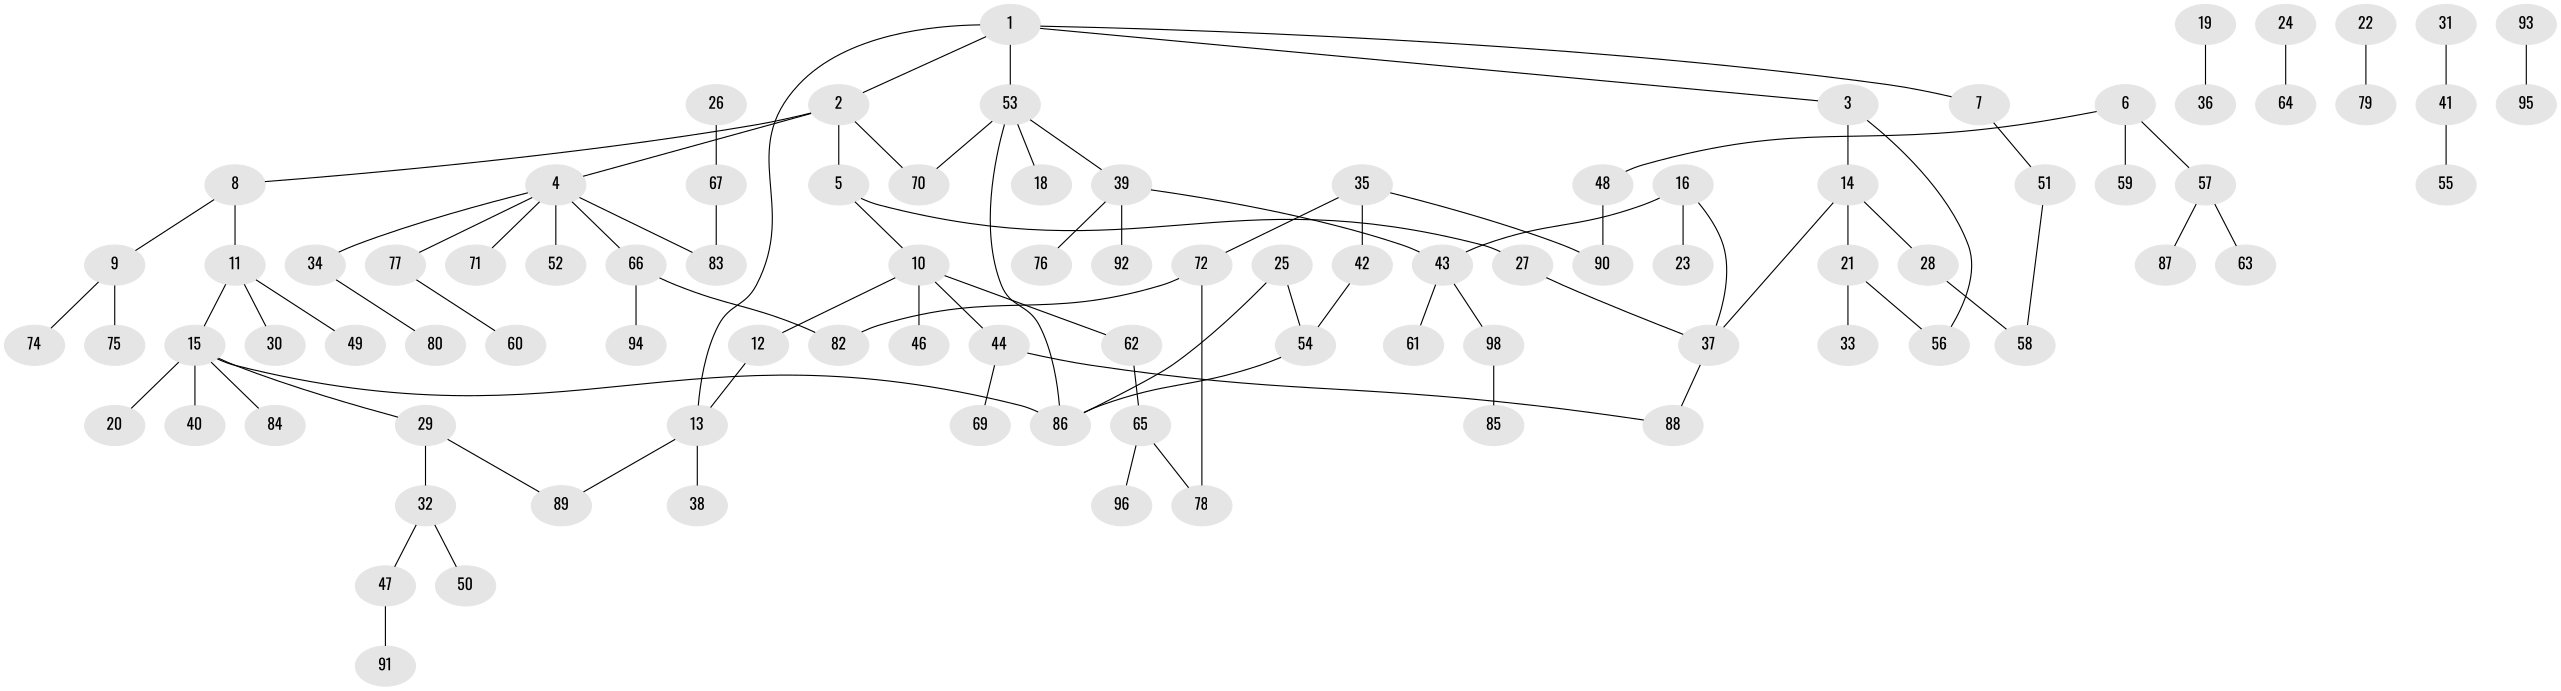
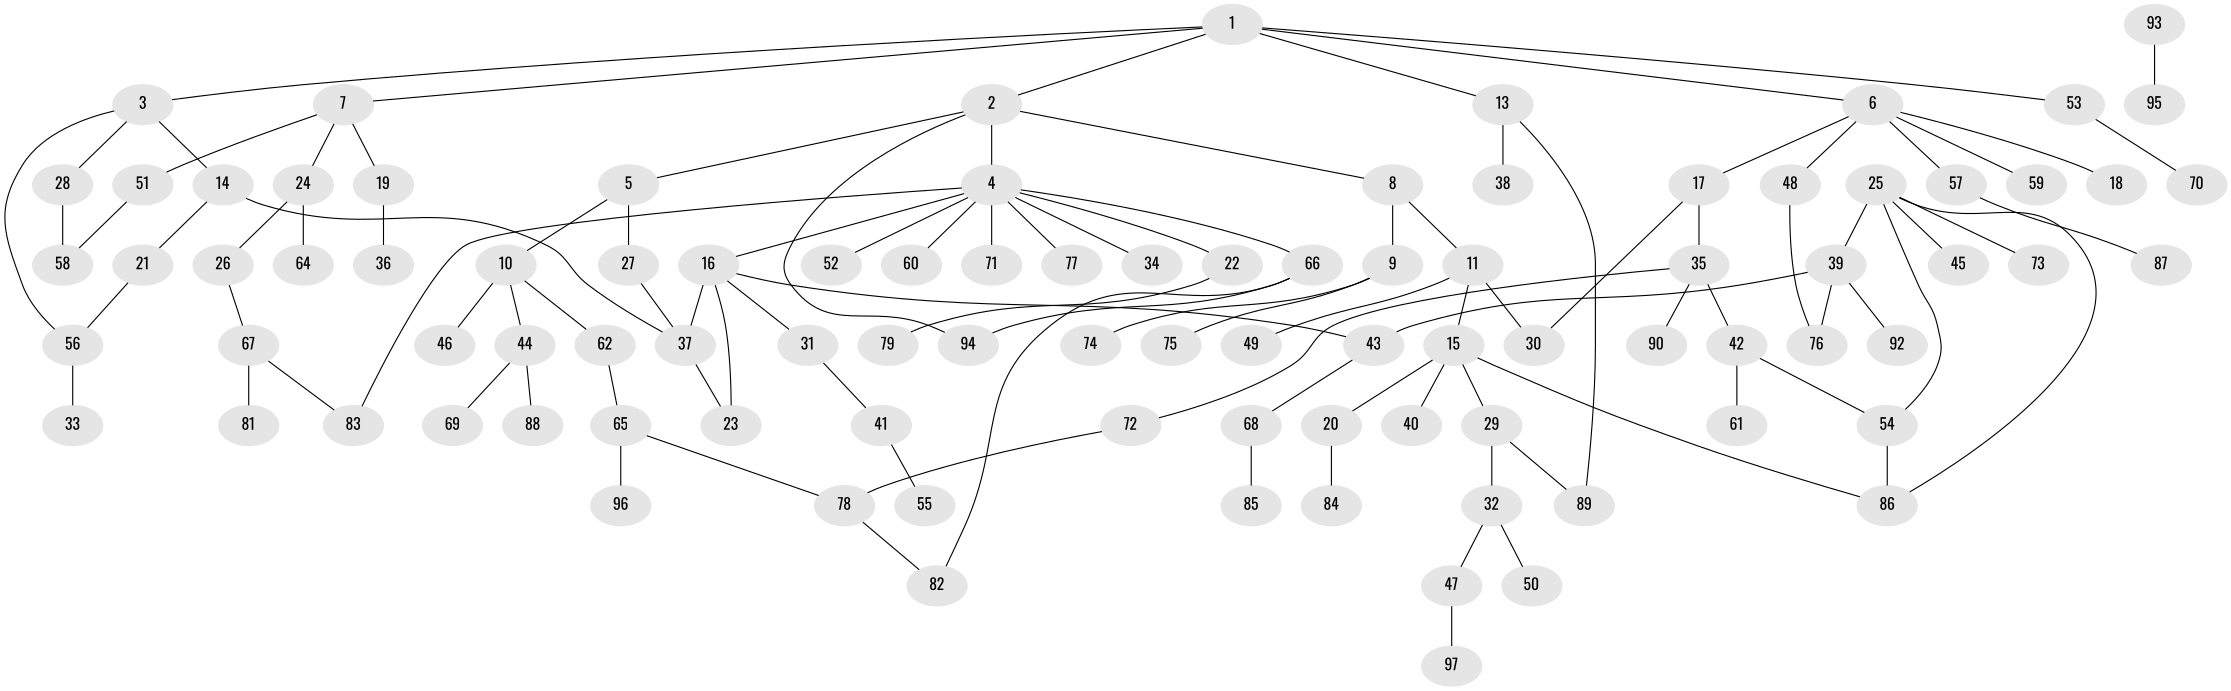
  graph {
    fontname=Oswald
    node [color=gray90 fontname=Oswald style=filled]
    edge [fontname=Oswald]
    1
    2
    3
    6
    7
    13
    53
    4
    5
    8
    70
    14
    28
    56
+   17
    18
    48
    57
    59
    19
    24
    51
    38
    89
    86
    16
    22
    34
    52
    60
    66
    71
    77
    83
    10
    27
    9
    11
    21
    37
    58
    23
    31
    43
    79
-   80
    82
    94
-   12
    44
    46
    62
    30
    35
    76
-   63
    87
    36
    26
    64
    74
    75
    15
    49
    88
    69
    65
    20
    29
    40
    33
    84
    32
    41
-   68 [label=98]
+   68
    42
    72
    90
    25
    39
+   45
    54
+   73
    67
    92
+   81
    47
    50
    55
-   91
+   91 [label=97]
    61
    78
    85
    96
    93
    95
    1 -- 2
    1 -- 3
+   1 -- 6
    1 -- 7
    1 -- 13
    1 -- 53
    2 -- 4
    2 -- 5
    2 -- 8
-   2 -- 70
+   2 -- 94
    3 -- 14
-   14 -- 28
+   3 -- 28
    3 -- 56
-   53 -- 18
+   6 -- 17
+   6 -- 18
    6 -- 48
    6 -- 57
    6 -- 59
+   7 -- 19
+   7 -- 24
    7 -- 51
    13 -- 38
    13 -- 89
    53 -- 70
-   53 -- 86
+   4 -- 16
+   4 -- 22
    4 -- 34
    4 -- 52
-   77 -- 60
+   4 -- 60
    4 -- 66
    4 -- 71
    4 -- 77
    4 -- 83
    5 -- 10
    5 -- 27
    8 -- 9
    8 -- 11
    14 -- 21
    14 -- 37
    28 -- 58
-   48 -- 90
-   57 -- 63
+   17 -- 30
+   17 -- 35
+   48 -- 76
    57 -- 87
    19 -- 36
+   24 -- 26
    24 -- 64
    51 -- 58
    16 -- 37
    16 -- 23
+   16 -- 31
    16 -- 43
    22 -- 79
-   34 -- 80
    66 -- 82
    66 -- 94
-   10 -- 12
    10 -- 44
    10 -- 46
    10 -- 62
    27 -- 37
    9 -- 74
    9 -- 75
    11 -- 30
    11 -- 15
    11 -- 49
    21 -- 56
-   21 -- 33
-   37 -- 88
+   56 -- 33
+   37 -- 23
    31 -- 41
    43 -- 68
-   12 -- 13
    44 -- 88
    44 -- 69
    62 -- 65
    35 -- 42
    35 -- 72
    35 -- 90
    26 -- 67
    15 -- 86
    15 -- 20
    15 -- 29
    15 -- 40
    65 -- 78
    65 -- 96
-   15 -- 84
+   20 -- 84
    29 -- 89
    29 -- 32
    32 -- 47
    32 -- 50
    41 -- 55
    68 -- 85
    42 -- 54
-   43 -- 61
+   42 -- 61
    72 -- 78
    25 -- 86
-   53 -- 39
+   25 -- 39
+   25 -- 45
    25 -- 54
+   25 -- 73
    39 -- 43
    39 -- 76
    39 -- 92
    54 -- 86
    67 -- 83
+   67 -- 81
    47 -- 91
-   72 -- 82
+   78 -- 82
    93 -- 95
  }
